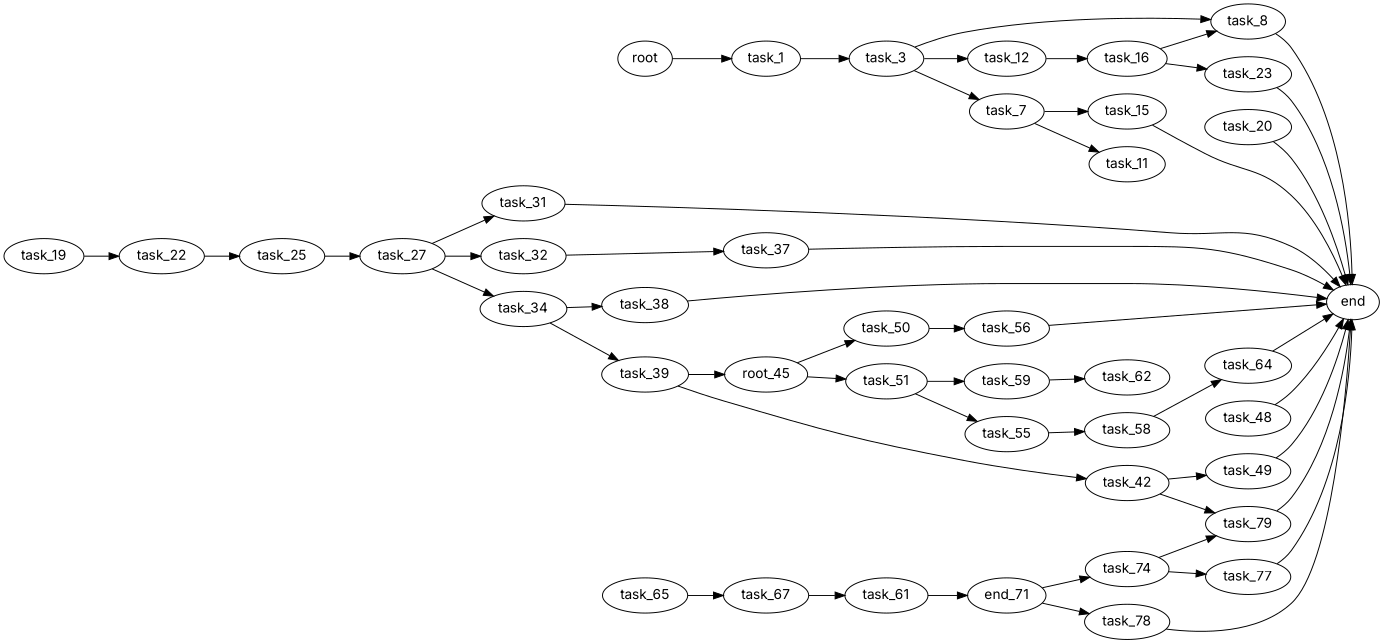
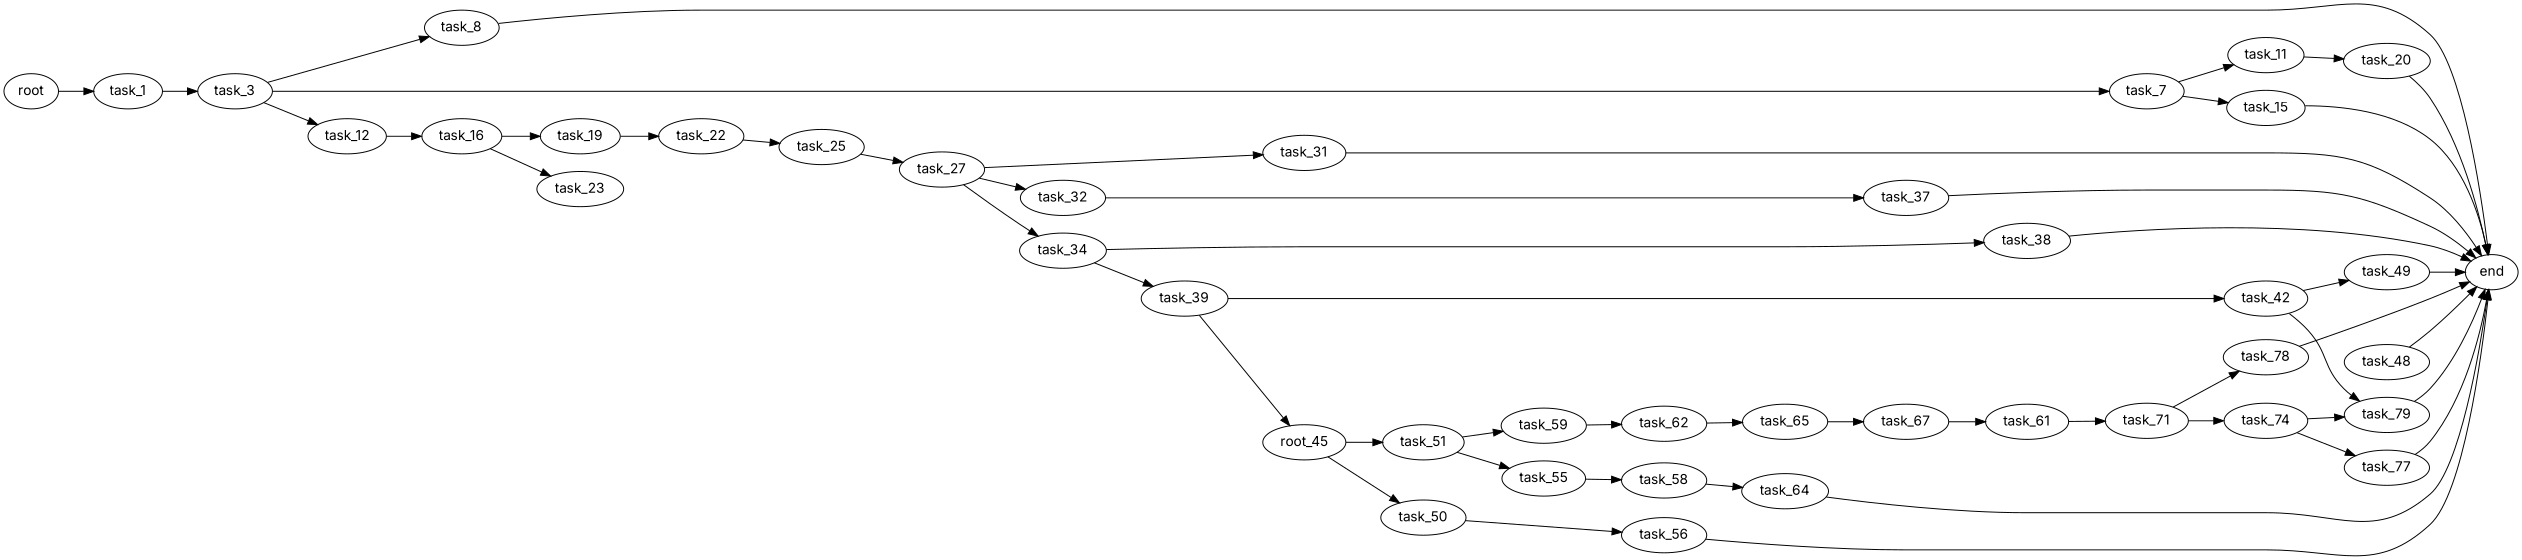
  digraph {
    fontname=Inter
    rankdir=LR
    node [fontname=Inter]
    edge [fontname=Inter]
    root
    task_1
    task_3
    task_7
    task_8
    task_12
    task_11
    task_15
    end
    task_16
    task_20
    task_19
    task_23
    task_22
    task_25
    task_27
    task_31
    task_32
    task_34
    task_37
    task_38
    task_39
    task_42
    n24 [label=root_45]
    task_49
    task_79
    task_50
    task_51
    task_48
    task_56
    task_55
    task_59
    task_58
    task_62
    task_64
    task_65
    task_67
    n38 [label=task_61]
-   task_71 [label=end_71]
+   task_71
    task_74
    task_78
    task_77
    root -> task_1
    task_1 -> task_3
    task_3 -> task_7
    task_3 -> task_8
    task_3 -> task_12
    task_7 -> task_11
    task_7 -> task_15
    task_8 -> end
    task_12 -> task_16
+   task_11 -> task_20
    task_15 -> end
-   task_16 -> task_8
+   task_16 -> task_19
    task_16 -> task_23
    task_20 -> end
    task_19 -> task_22
-   task_23 -> end
    task_22 -> task_25
    task_25 -> task_27
    task_27 -> task_31
    task_27 -> task_32
    task_27 -> task_34
    task_31 -> end
    task_32 -> task_37
    task_34 -> task_38
    task_34 -> task_39
    task_37 -> end
    task_38 -> end
    task_39 -> task_42
    task_39 -> n24
    task_42 -> task_49
    task_42 -> task_79
    n24 -> task_50
    n24 -> task_51
    task_49 -> end
    task_79 -> end
    task_50 -> task_56
    task_51 -> task_55
    task_51 -> task_59
    task_48 -> end
    task_56 -> end
    task_55 -> task_58
    task_59 -> task_62
    task_58 -> task_64
+   task_62 -> task_65
    task_64 -> end
    task_65 -> task_67
    task_67 -> n38
    n38 -> task_71
    task_71 -> task_74
    task_71 -> task_78
    task_74 -> task_79
    task_74 -> task_77
    task_78 -> end
    task_77 -> end
  }
